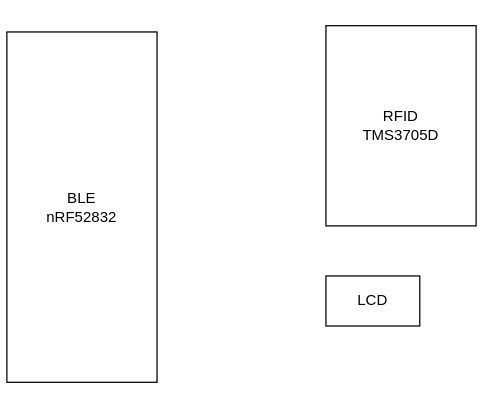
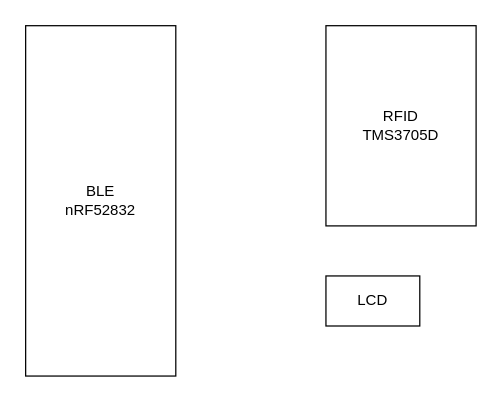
  <mxCell id="0" />
  <mxCell id="1" parent="0" />
- <mxCell id="2" value="BLE&lt;br&gt;nRF52832" style="rounded=0;whiteSpace=wrap;html=1;" vertex="1" parent="1"><mxGeometry x="5" y="25" width="120" height="280" as="geometry" /></mxCell>
+ <mxCell id="2" value="BLE&lt;br&gt;nRF52832" style="rounded=0;whiteSpace=wrap;html=1;" vertex="1" parent="1"><mxGeometry x="20" y="20" width="120" height="280" as="geometry" /></mxCell>
  <mxCell id="3" value="RFID&lt;br&gt;TMS3705D" style="rounded=0;whiteSpace=wrap;html=1;" vertex="1" parent="1"><mxGeometry x="260" y="20" width="120" height="160" as="geometry" /></mxCell>
  <mxCell id="4" value="LCD" style="rounded=0;whiteSpace=wrap;html=1;" vertex="1" parent="1"><mxGeometry x="260" y="220" width="75" height="40" as="geometry" /></mxCell>
